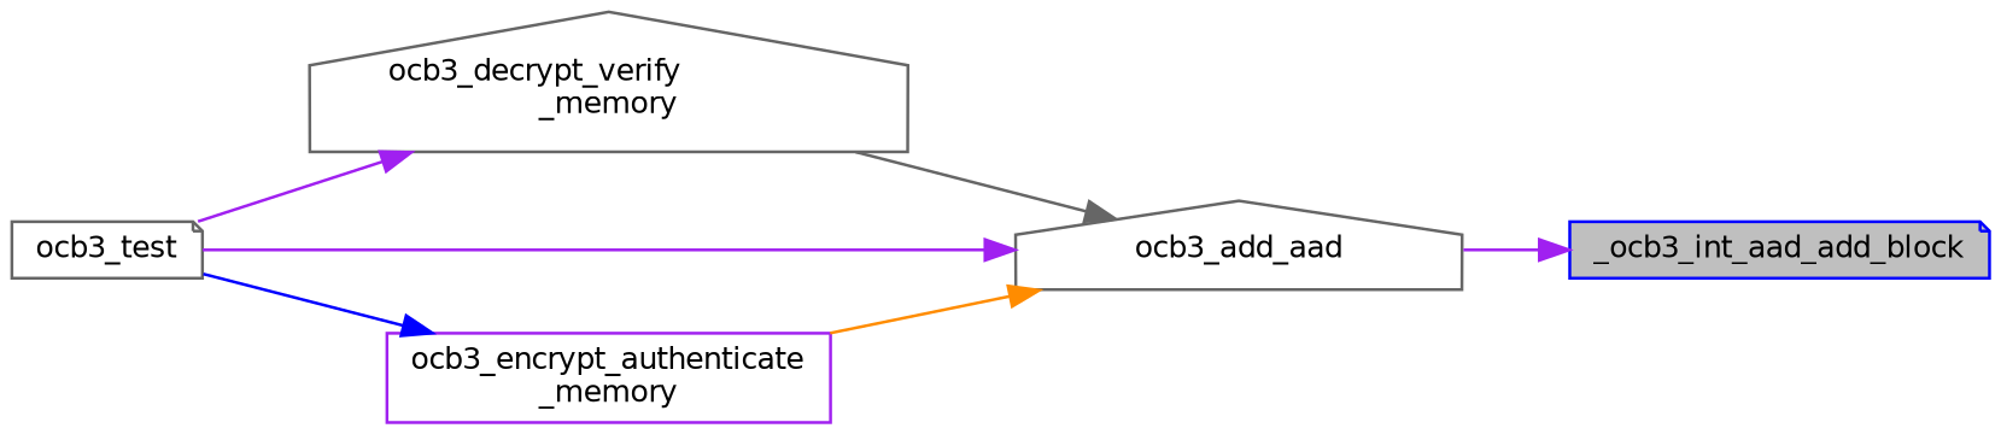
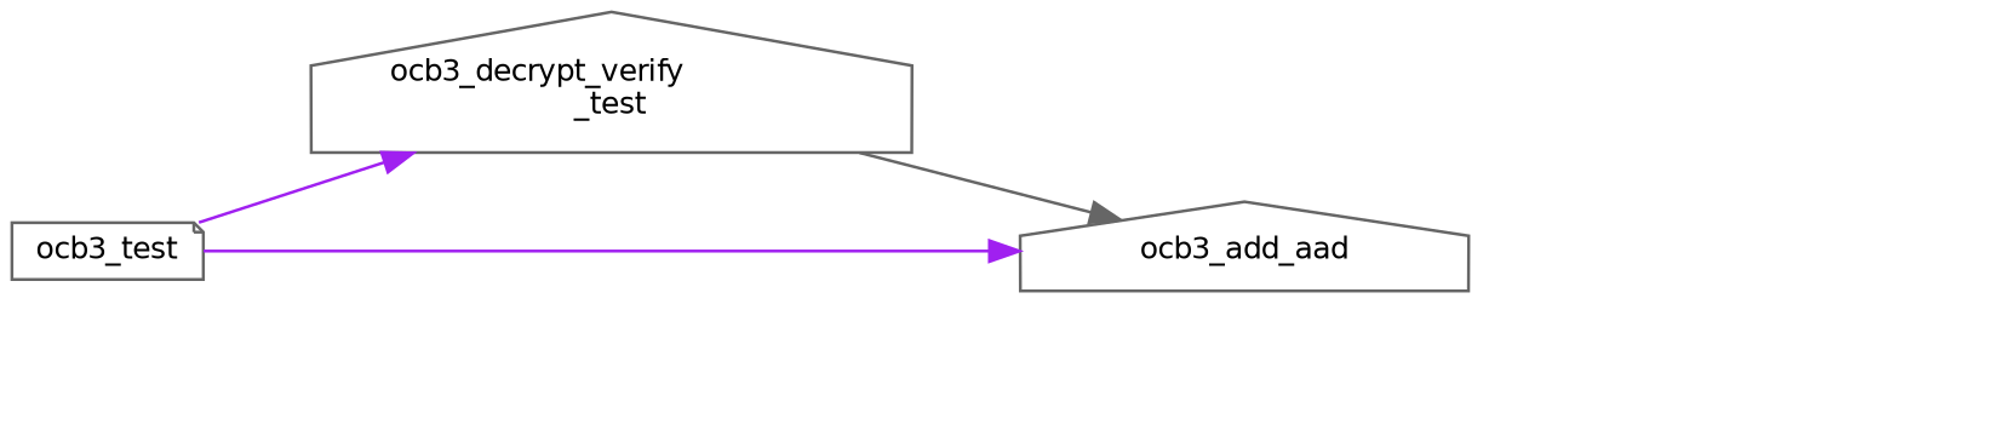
  digraph {
    rankdir=RL
    node [color=gray40 fillcolor=white fontname=Helvetica fontsize=10 shape=note style=filled]
    edge [color=purple dir=back fontname=Helvetica fontsize=10 labelfontname=Helvetica labelfontsize=10 style=solid]
-   n1 [color=blue fillcolor=grey75 fontcolor=black height=0.2 label=_ocb3_int_aad_add_block width=0.4]
    n2 [height=0.2 label=ocb3_add_aad shape=house width=0.4]
-   n3 [height=0.2 label="ocb3_decrypt_verify\l_memory" shape=house width=0.4]
+   n3 [height=0.2 label="ocb3_decrypt_verify\l_test" shape=house width=0.4]
    n4 [height=0.2 label=ocb3_test width=0.4]
-   n5 [color=purple height=0.2 label="ocb3_encrypt_authenticate\l_memory" shape=box width=0.4]
-   n1 -> n2
    n2 -> n3 [color=gray40]
    n2 -> n4
-   n2 -> n5 [color=darkorange]
    n3 -> n4
-   n5 -> n4 [color=blue]
  }
